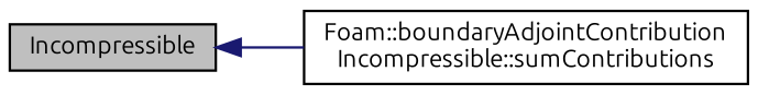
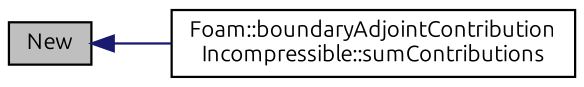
  digraph {
    rankdir=LR
    fontname=Ubuntu
    node [color=black fontname=Ubuntu fontsize=10 shape=record]
-   n1 [fillcolor=grey75 fontcolor=black height=0.2 label=Incompressible style=filled width=0.4]
+   n1 [fillcolor=grey75 fontcolor=black height=0.2 label=New style=filled width=0.4]
    n2 [height=0.2 label="Foam::boundaryAdjointContribution\lIncompressible::sumContributions" width=0.4]
    n1 -> n2 [color=midnightblue dir=back fontname=Ubuntu fontsize=10 labelfontname=Helvetica labelfontsize=10 style=solid]
  }
